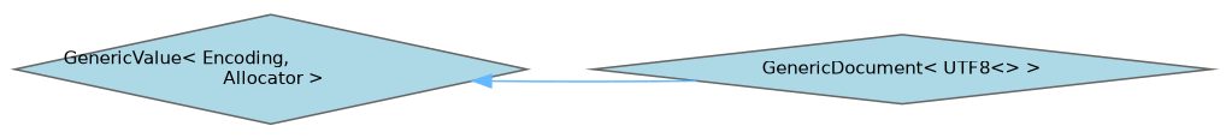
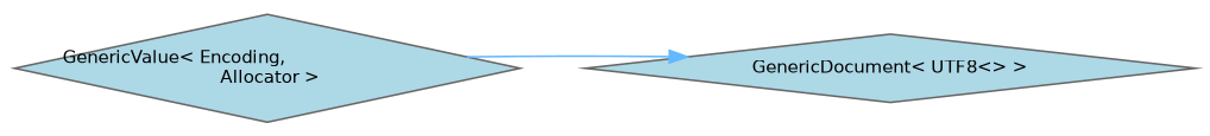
  digraph {
    rankdir=LR
    node [color=grey40 fillcolor=lightblue fontname=Helvetica fontsize=10 shape=diamond style=filled]
    n1 [height=0.2 label="GenericValue\< Encoding,\l Allocator \>" width=0.4]
    n2 [height=0.2 label="GenericDocument\< UTF8\<\> \>" width=0.4]
-   n1 -> n2 [color=steelblue1 dir=back fontname=Helvetica fontsize=10 labelfontname=Helvetica labelfontsize=10 style=solid]
+   n2 -> n1 [color=steelblue1 dir=back fontname=Helvetica fontsize=10 labelfontname=Helvetica labelfontsize=10 style=solid]
  }
